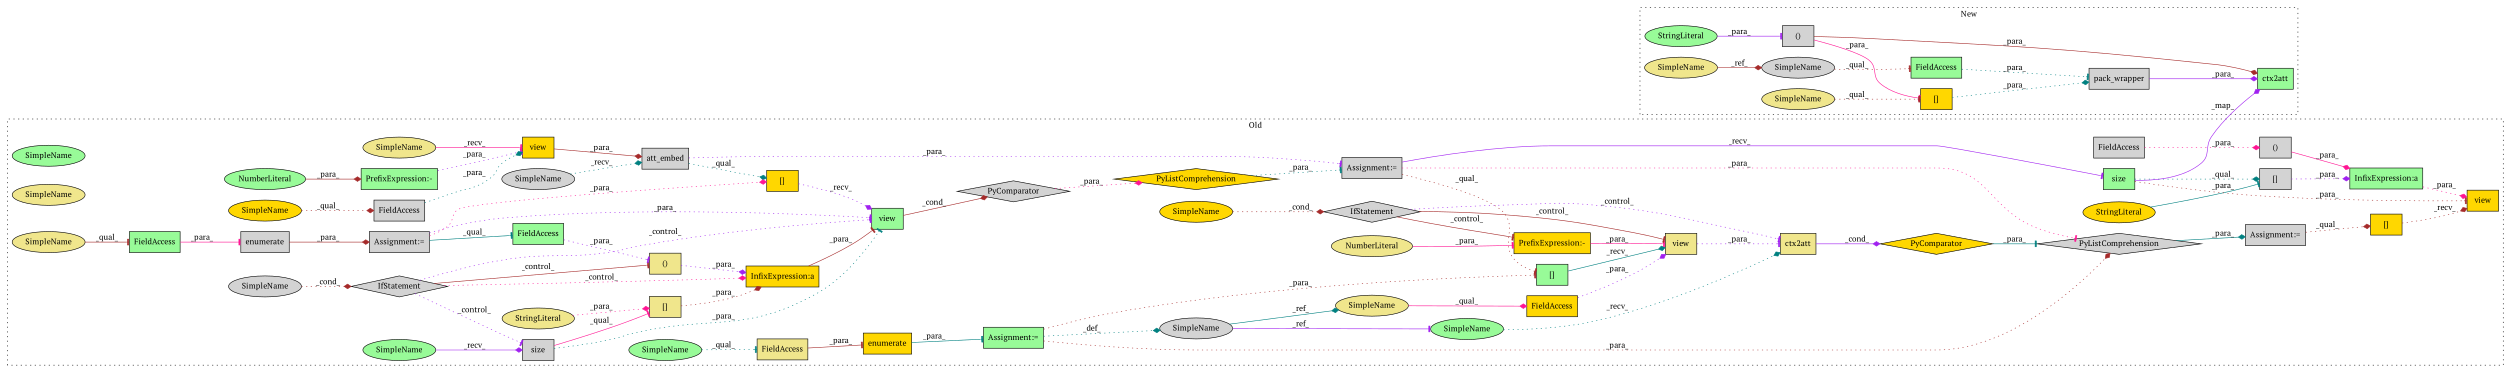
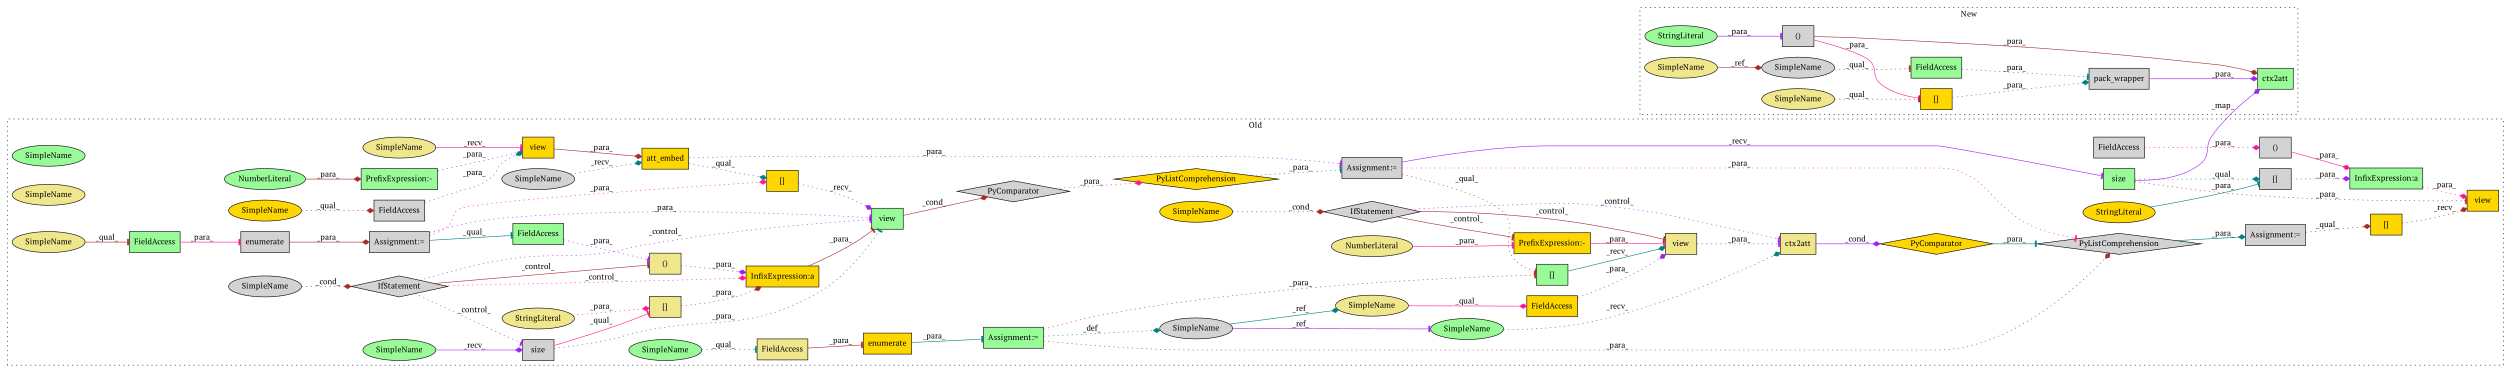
  digraph {
    rankdir=LR
    fontname="PT Serif"
    node [a=42 l=1 s=10138 shape=box style=filled fillcolor=lightgrey fontname="PT Serif"]
    edge [color=brown style=dotted arrowhead=diamond fontname="PT Serif"]
    n1 [a=25 l=38 label=IfStatement shape=diamond]
    n2 [a=27 l=8 label="InfixExpression:a" s=10026 fillcolor=gold]
    n3 [a=27 l=8 label="InfixExpression:a" s=10446 fillcolor=palegreen]
    n4 [a=106 l=38 label="()" s=10454]
    n5 [a=2 l="10,1" label="[]" s="10217,10228" fillcolor=palegreen]
    n6 [a=106 l=34 label="()" s=10034 fillcolor=khaki]
    n7 [a=2 l="17,1" label="[]" s="9990,10025" fillcolor=khaki]
    n8 [a=2 l="12,1" label="[]" s="10387,10400" fillcolor=gold]
    n9 [l=5 label=SimpleName s=10171 shape=ellipse fillcolor=palegreen]
    n10 [a=2 l="20,1" label="[]" s="10407,10445"]
    n11 [a=38 label="PrefixExpression:-" s=10235 fillcolor=gold]
    n12 [a=34 label=NumberLiteral s=10236 shape=ellipse fillcolor=khaki]
    n13 [a=38 label="PrefixExpression:-" s=9837 fillcolor=palegreen]
    n14 [a=2 l="11,1" label="[]" s="9971,9983" fillcolor=gold]
    n15 [a=34 label=NumberLiteral s=9838 shape=ellipse fillcolor=palegreen]
    n16 [a=45 l=18 label=StringLiteral s=10007 shape=ellipse fillcolor=khaki]
    n17 [a=45 l=18 label=StringLiteral s=10427 shape=ellipse fillcolor=gold]
    n18 [a=109 l=213 label=PyListComprehension s=9971 shape=diamond fillcolor=gold]
    n19 [l=5 label=SimpleName s=10351 shape=ellipse fillcolor=khaki]
    n20 [a=32 l="8,1" label=ctx2att s="10209,10249" fillcolor=khaki]
    n21 [a=113 l=38 label=PyComparator shape=diamond]
    n22 [a=32 l="5,2" label=view s="9985,10068" fillcolor=palegreen]
    n23 [a=113 l=38 label=PyComparator s=10318 shape=diamond fillcolor=gold]
    n24 [a=32 l="5,1" label=view s="9832,9855" fillcolor=gold]
    n25 [a=32 l=6 label=size s=10000]
    n26 [a=32 l="5,1" label=view s="10230,10248" fillcolor=khaki]
    n27 [label=SimpleName s=10321 shape=ellipse]
    n28 [a=22 l=10 label=FieldAccess s=10238 fillcolor=gold]
    n29 [a=32 l="5,2" label=view s="10402,10492" fillcolor=gold]
    n30 [a=22 l=10 label=FieldAccess s=10058 fillcolor=palegreen]
    n31 [a=22 l=14 label=FieldAccess s=10478]
    n32 [a=22 l=15 label=FieldAccess s=9840]
    n33 [a=32 l=6 label=size s=10420 fillcolor=palegreen]
    n34 [a=25 l=38 label=IfStatement s=10318 shape=diamond]
    n35 [a=32 l="10,1" label=enumerate s="10145,10166"]
    n36 [a=22 l=11 label=FieldAccess s=10155 fillcolor=palegreen]
    n37 [a=22 l=11 label=FieldAccess s=10335 fillcolor=khaki]
    n38 [a=32 l="10,1" label=enumerate s="10325,10346" fillcolor=gold]
-   n39 [a=32 l="10,1" label=att_embed s="9812,9856"]
+   n39 [a=32 l="10,1" label=att_embed s="9812,9856" fillcolor=gold]
    n40 [a=7 l=38 label="Assignment:="]
    n41 [a=7 l=38 label="Assignment:=" s=10318 fillcolor=palegreen]
    n42 [a=109 l=157 label=PyListComprehension s=10207 shape=diamond]
    n43 [a=7 l=12 label="Assignment:=" s=9959]
    n44 [a=7 l=12 label="Assignment:=" s=10195]
    n45 [label=SimpleName s=10238 shape=ellipse fillcolor=khaki]
    n46 [label=SimpleName s=10207 shape=ellipse fillcolor=palegreen]
    n47 [l=4 label=SimpleName s=10155 shape=ellipse fillcolor=khaki]
    n48 [l=4 label=SimpleName s=10335 shape=ellipse fillcolor=palegreen]
    n49 [l=5 label=SimpleName s=10171 shape=ellipse]
    n50 [l=5 label=SimpleName s=10351 shape=ellipse fillcolor=gold]
    n51 [l=9 label=SimpleName s=9822 shape=ellipse fillcolor=khaki]
    n52 [l=9 label=SimpleName s=9990 shape=ellipse fillcolor=palegreen]
    n53 [label=SimpleName s=9840 shape=ellipse fillcolor=gold]
    n54 [label=SimpleName s=9810 shape=ellipse]
    n55 [a=32 l="13,1" label=pack_wrapper s="8895,9001"]
    n56 [a=106 l=54 label="()" s=8935]
    n57 [a=2 l="15,2" label="[]" s="8920,8989" fillcolor=gold]
    n58 [a=45 l=31 label=StringLiteral s=8935 shape=ellipse fillcolor=palegreen]
    n59 [a=22 l=11 label=FieldAccess s=8908 fillcolor=palegreen]
    n60 [a=32 l="8,1" label=ctx2att s="9120,9140" fillcolor=palegreen]
    n61 [label=SimpleName s=9063 shape=ellipse fillcolor=khaki]
    n62 [label=SimpleName s=8908 shape=ellipse]
    n63 [l=9 label=SimpleName s=8920 shape=ellipse fillcolor=khaki]
    subgraph cluster_1 {
      label=Old
      style=dotted
      n1
      n2
      n3
      n4
      n5
      n6
      n7
      n8
      n9
      n10
      n11
      n12
      n13
      n14
      n15
      n16
      n17
      n18
      n19
      n20
      n21
      n22
      n23
      n24
      n25
      n26
      n27
      n28
      n29
      n30
      n31
      n32
      n33
      n34
      n35
      n36
      n37
      n38
      n39
      n40
      n41
      n42
      n43
      n44
      n45
      n46
      n47
      n48
      n49
      n50
      n51
      n52
      n53
      n54
    }
    subgraph cluster_2 {
      label=New
      style=dotted
      n55
      n56
      n57
      n58
      n59
      n60
      n61
      n62
      n63
    }
    n1 -> n2 [label=_control_ color=deeppink]
    n1 -> n6 [label=_control_ style=solid arrowhead=tee]
    n1 -> n22 [label=_control_ color=purple arrowhead=tee]
    n1 -> n25 [label=_control_ color=purple arrowhead=tee]
    n2 -> n22 [label=_para_ style=solid arrowhead=tee]
    n3 -> n29 [label=_para_ color=deeppink]
    n4 -> n3 [label=_para_ color=deeppink style=solid]
    n5 -> n26 [label=_recv_ color=teal style=solid]
    n6 -> n2 [label=_para_ color=purple]
    n7 -> n2 [label=_para_]
    n8 -> n29 [label=_recv_]
    n10 -> n3 [label=_para_ color=purple]
    n11 -> n26 [label=_para_ color=deeppink style=solid arrowhead=tee]
    n12 -> n11 [label=_para_ color=deeppink style=solid arrowhead=tee]
    n13 -> n24 [label=_para_ color=purple arrowhead=tee]
    n14 -> n22 [label=_recv_ color=purple]
    n15 -> n13 [label=_para_ style=solid]
    n16 -> n7 [label=_para_ color=deeppink]
    n17 -> n10 [label=_para_ color=teal style=solid arrowhead=tee]
    n18 -> n43 [label=_para_ color=teal arrowhead=tee]
    n20 -> n23 [label=_cond_ color=purple style=solid]
    n21 -> n18 [label=_para_ color=deeppink]
    n22 -> n21 [label=_cond_ style=solid]
    n23 -> n42 [label=_para_ color=teal style=solid arrowhead=tee]
    n24 -> n39 [label=_para_ style=solid]
    n25 -> n7 [label=_qual_ color=deeppink style=solid arrowhead=tee]
    n25 -> n22 [label=_para_ color=teal arrowhead=tee]
    n26 -> n20 [label=_para_ color=purple arrowhead=tee]
    n27 -> n45 [label=_ref_ color=teal style=solid]
    n27 -> n46 [label=_ref_ color=purple style=solid arrowhead=tee]
    n28 -> n26 [label=_para_ color=purple]
    n30 -> n6 [label=_para_ color=purple arrowhead=tee]
    n31 -> n4 [label=_para_ color=deeppink]
    n32 -> n24 [label=_para_ color=teal]
    n33 -> n10 [label=_qual_ color=teal]
    n33 -> n29 [label=_para_ arrowhead=tee]
    n33 -> n60 [label=_map_ color=purple style=solid]
    n34 -> n11 [label=_control_ style=solid arrowhead=tee]
    n34 -> n20 [label=_control_ color=purple arrowhead=tee]
    n34 -> n26 [label=_control_ style=solid arrowhead=tee]
    n35 -> n40 [label=_para_ style=solid]
    n36 -> n35 [label=_para_ color=deeppink style=solid arrowhead=tee]
    n37 -> n38 [label=_para_ style=solid arrowhead=tee]
    n38 -> n41 [label=_para_ color=teal style=solid arrowhead=tee]
    n39 -> n14 [label=_qual_ color=teal]
    n39 -> n43 [label=_para_ color=purple arrowhead=tee]
    n40 -> n14 [label=_para_ color=deeppink]
    n40 -> n22 [label=_para_ color=purple arrowhead=tee]
    n40 -> n30 [label=_qual_ color=teal style=solid arrowhead=tee]
    n41 -> n5 [label=_para_ arrowhead=tee]
    n41 -> n27 [label=_def_ color=teal]
    n41 -> n42 [label=_para_]
    n42 -> n44 [label=_para_ color=teal style=solid]
    n43 -> n5 [label=_qual_ arrowhead=tee]
    n43 -> n33 [label=_recv_ color=purple style=solid arrowhead=tee]
    n43 -> n42 [label=_para_ color=deeppink arrowhead=tee]
    n44 -> n8 [label=_qual_]
    n45 -> n28 [label=_qual_ color=deeppink style=solid]
    n46 -> n20 [label=_recv_ color=teal]
    n47 -> n36 [label=_qual_ style=solid arrowhead=tee]
    n48 -> n37 [label=_qual_ color=teal arrowhead=tee]
    n49 -> n1 [label=_cond_]
    n50 -> n34 [label=_cond_]
    n51 -> n24 [label=_recv_ color=deeppink style=solid arrowhead=tee]
    n52 -> n25 [label=_recv_ color=purple style=solid]
    n53 -> n32 [label=_qual_]
    n54 -> n39 [label=_recv_ color=teal]
    n55 -> n60 [label=_para_ color=purple style=solid]
    n56 -> n57 [label=_para_ color=deeppink style=solid arrowhead=tee]
    n56 -> n60 [label=_para_ style=solid]
    n57 -> n55 [label=_para_ color=teal]
    n58 -> n56 [label=_para_ color=purple style=solid arrowhead=tee]
    n59 -> n55 [label=_para_ color=teal arrowhead=tee]
    n61 -> n62 [label=_ref_ style=solid]
    n62 -> n59 [label=_qual_ arrowhead=tee]
    n63 -> n57 [label=_qual_ arrowhead=tee]
  }
